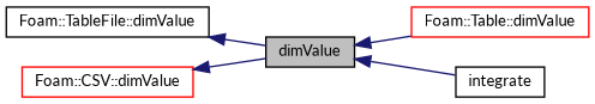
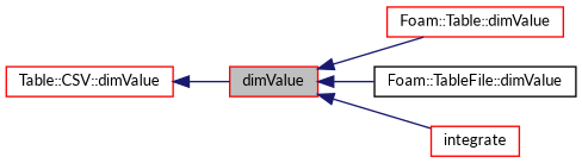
  digraph {
    fontname=Lato
    rankdir=LR
    node [color=red fontname=Lato fontsize=10 shape=record]
    edge [color=midnightblue dir=back fontname=Lato fontsize=10 labelfontname=FreeSans labelfontsize=10 style=solid]
-   n1 [color=black fillcolor=grey75 fontcolor=black height=0.2 label=dimValue style=filled width=0.4]
+   n1 [fillcolor=grey75 fontcolor=black height=0.2 label=dimValue style=filled width=0.4]
    n2 [height=0.2 label="Foam::Table::dimValue" width=0.4]
    n3 [color=black height=0.2 label="Foam::TableFile::dimValue" width=0.4]
-   n4 [color=black height=0.2 label=integrate width=0.4]
-   n5 [height=0.2 label="Foam::CSV::dimValue" width=0.4]
+   n4 [height=0.2 label=integrate width=0.4]
+   n5 [height=0.2 label="Table::CSV::dimValue" width=0.4]
    n1 -> n2
-   n3 -> n1
+   n1 -> n3
    n1 -> n4
    n5 -> n1
  }
